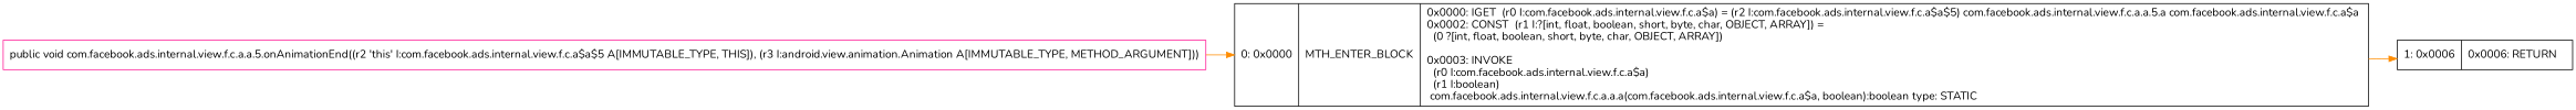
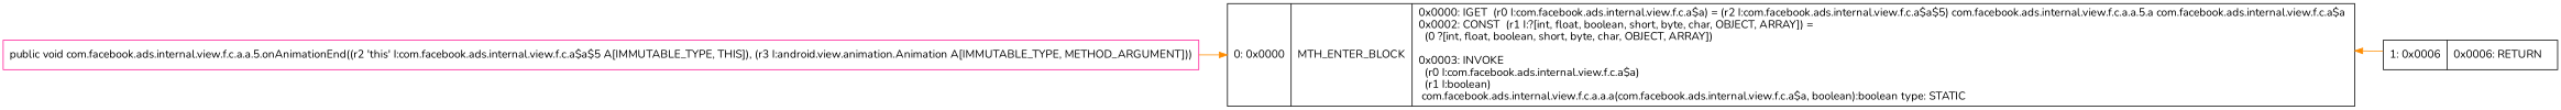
  digraph {
    rankdir=LR
    fontname=Nunito
    node [shape=record color=black fontname=Nunito]
    edge [color=darkorange fontname=Nunito]
    n1 [label="{0\:\ 0x0000|MTH_ENTER_BLOCK\l|0x0000: IGET  (r0 I:com.facebook.ads.internal.view.f.c.a$a) = (r2 I:com.facebook.ads.internal.view.f.c.a$a$5) com.facebook.ads.internal.view.f.c.a.a.5.a com.facebook.ads.internal.view.f.c.a$a \l0x0002: CONST  (r1 I:?[int, float, boolean, short, byte, char, OBJECT, ARRAY]) = \l  (0 ?[int, float, boolean, short, byte, char, OBJECT, ARRAY])\l \l0x0003: INVOKE  \l  (r0 I:com.facebook.ads.internal.view.f.c.a$a)\l  (r1 I:boolean)\l com.facebook.ads.internal.view.f.c.a.a.a(com.facebook.ads.internal.view.f.c.a$a, boolean):boolean type: STATIC \l}"]
    n2 [label="{1\:\ 0x0006|0x0006: RETURN   \l}"]
    n3 [label="{public void com.facebook.ads.internal.view.f.c.a.a.5.onAnimationEnd((r2 'this' I:com.facebook.ads.internal.view.f.c.a$a$5 A[IMMUTABLE_TYPE, THIS]), (r3 I:android.view.animation.Animation A[IMMUTABLE_TYPE, METHOD_ARGUMENT])) }" color=deeppink]
-   n1 -> n2
+   n2 -> n1
    n3 -> n1
  }
